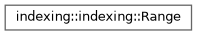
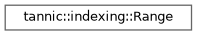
  digraph {
    rankdir=LR
-   n1 [color=grey40 fillcolor=white fontname=Helvetica fontsize=10 height=0.2 label="indexing::indexing::Range" shape=box style=filled width=0.4]
+   n1 [color=grey40 fillcolor=white fontname=Helvetica fontsize=10 height=0.2 label="tannic::indexing::Range" shape=box style=filled width=0.4]
  }
